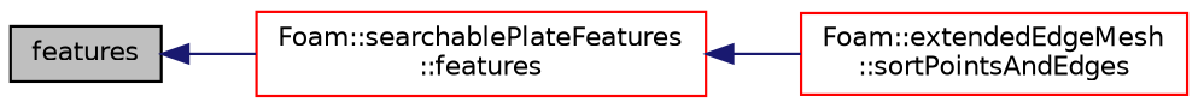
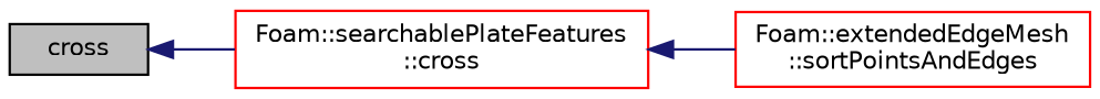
  digraph {
    rankdir=LR
    node [color=red fontname=Helvetica fontsize=10 shape=record]
    edge [color=midnightblue dir=back fontname=Helvetica fontsize=10 labelfontname=Helvetica labelfontsize=10 style=solid]
-   n1 [color=black fillcolor=grey75 fontcolor=black height=0.2 label=features style=filled width=0.4]
-   n2 [height=0.2 label="Foam::searchablePlateFeatures\l::features" width=0.4]
+   n1 [color=black fillcolor=grey75 fontcolor=black height=0.2 label=cross style=filled width=0.4]
+   n2 [height=0.2 label="Foam::searchablePlateFeatures\l::cross" width=0.4]
    n3 [height=0.2 label="Foam::extendedEdgeMesh\l::sortPointsAndEdges" width=0.4]
    n1 -> n2
    n2 -> n3
  }
